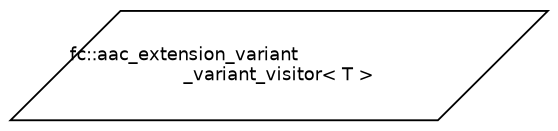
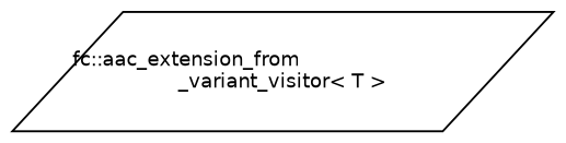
  digraph {
    rankdir=TB
-   n1 [color=black fillcolor=white fontname=Helvetica fontsize=10 height=0.2 label="fc::aac_extension_variant\l_variant_visitor\< T \>" shape=parallelogram style=filled width=0.4]
+   n1 [color=black fillcolor=white fontname=Helvetica fontsize=10 height=0.2 label="fc::aac_extension_from\l_variant_visitor\< T \>" shape=parallelogram style=filled width=0.4]
  }
